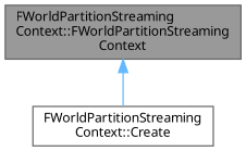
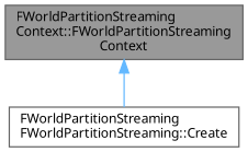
  digraph {
    rankdir=TB
    fontname="Noto Sans"
    node [fontname="Noto Sans" fontsize=10 shape=box style=filled]
    n1 [color=gray40 fillcolor=grey60 fontcolor=black height=0.2 label="FWorldPartitionStreaming\lContext::FWorldPartitionStreaming\lContext" width=0.4]
-   n2 [color=grey40 fillcolor=white height=0.2 label="FWorldPartitionStreaming\lContext::Create" width=0.4]
+   n2 [color=grey40 fillcolor=white height=0.2 label="FWorldPartitionStreaming\lFWorldPartitionStreaming::Create" width=0.4]
    n1 -> n2 [color=steelblue1 dir=back fontname="Noto Sans" fontsize=10 labelfontname=Helvetica labelfontsize=10 style=solid]
  }
